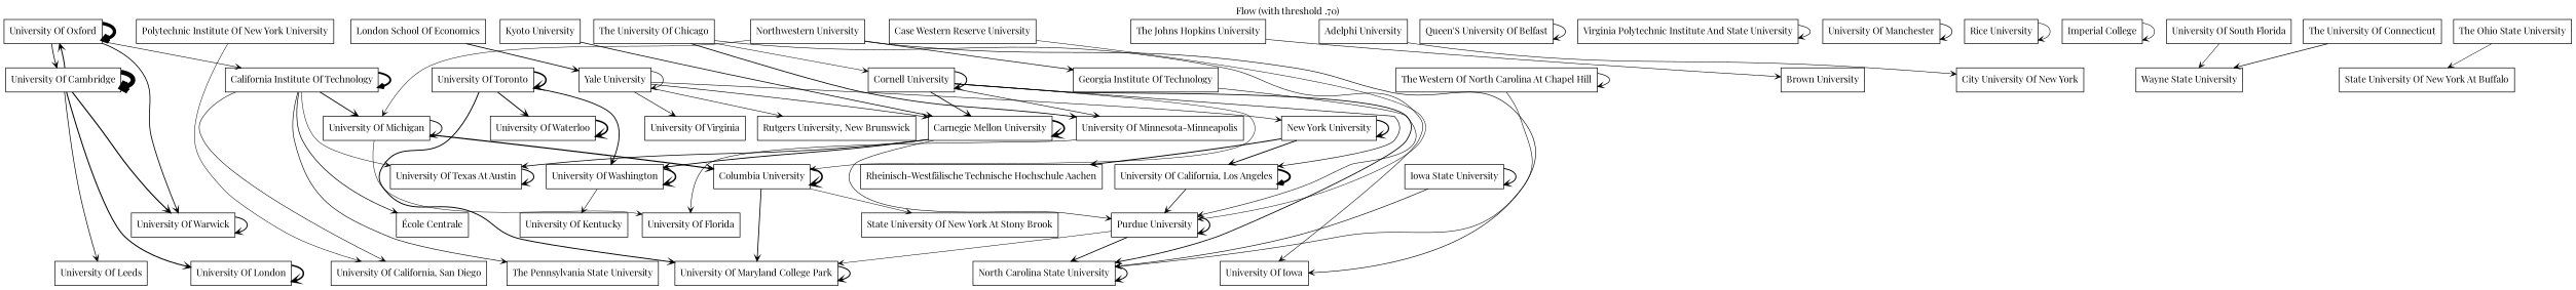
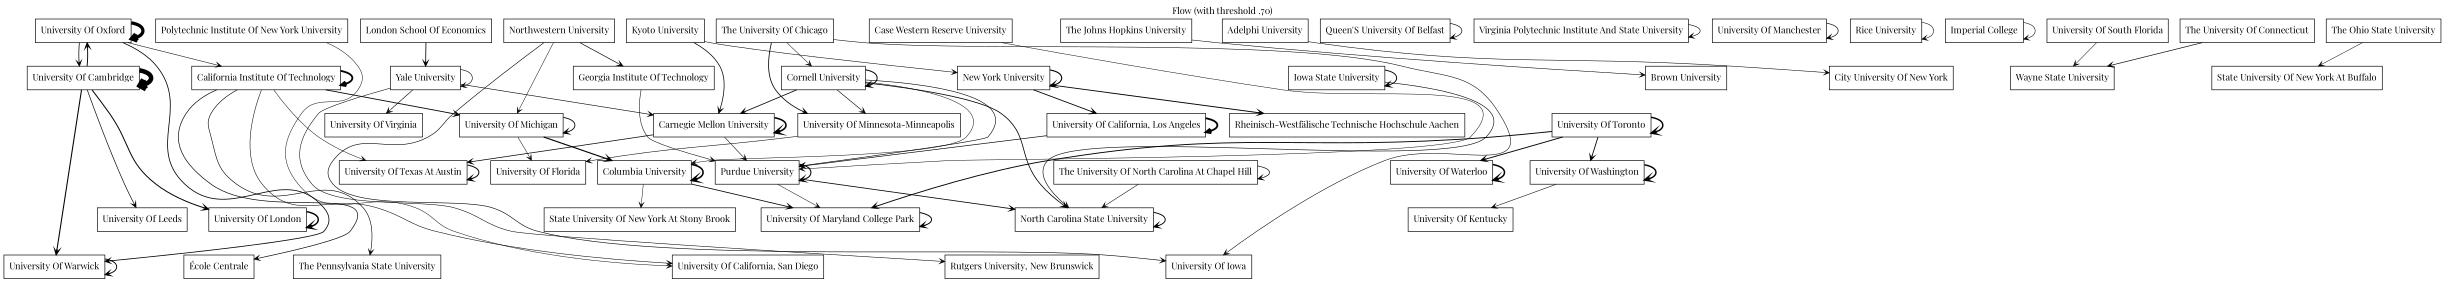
  digraph {
    fontname="Playfair Display"
    label="Flow (with threshold .70)"
    labelloc=t
    node [fontname="Playfair Display" shape=rectangle]
    edge [arrowhead=vee arrowsize=0.8 fontname="Playfair Display" penwidth=.8 weight=0.1]
    "Iowa State University"
    "North Carolina State University"
    "The University Of Chicago"
    "University Of Minnesota-Minneapolis"
    "Cornell University"
    "University Of Iowa"
    "University Of Florida"
    "Purdue University"
    "Columbia University"
    "Carnegie Mellon University"
    "University Of Maryland College Park"
    "State University Of New York At Stony Brook"
    "University Of Texas At Austin"
    "University Of Washington"
    "University Of London"
    "University Of Michigan"
    "Yale University"
    "Rutgers University, New Brunswick"
    "University Of Virginia"
    "New York University"
    "University Of California, Los Angeles"
    "Rheinisch-Westfälische Technische Hochschule Aachen"
    "California Institute Of Technology"
    "University Of California, San Diego"
    "The Pennsylvania State University"
    "École Centrale"
    "University Of Cambridge"
    "University Of Oxford"
    "University Of Warwick"
    "University Of Leeds"
    "The Johns Hopkins University"
    "Brown University"
    "Adelphi University"
    "City University Of New York"
    "University Of Kentucky"
    "Northwestern University"
    "Georgia Institute Of Technology"
-   "The University Of North Carolina At Chapel Hill" [label="The Western Of North Carolina At Chapel Hill"]
+   "The University Of North Carolina At Chapel Hill"
    "Queen'S University Of Belfast"
    "University Of Toronto"
    "University Of Waterloo"
    "Virginia Polytechnic Institute And State University"
    "University Of Manchester"
    "Rice University"
    "Kyoto University"
    "London School Of Economics"
    "Case Western Reserve University"
    "Imperial College"
    "University Of South Florida"
    "Wayne State University"
    "The Ohio State University"
    "State University Of New York At Buffalo"
    "The University Of Connecticut"
    "Polytechnic Institute Of New York University"
    "Iowa State University" -> "Iowa State University" [penwidth=1.4]
    "Iowa State University" -> "North Carolina State University" [penwidth=.9]
    "North Carolina State University" -> "North Carolina State University" [penwidth=1.4]
    "The University Of Chicago" -> "University Of Minnesota-Minneapolis" [penwidth=1.2]
    "The University Of Chicago" -> "Cornell University" [penwidth=.7]
    "The University Of Chicago" -> "University Of Iowa"
    "University Of Minnesota-Minneapolis" -> "University Of Florida"
    "Cornell University" -> "North Carolina State University" [penwidth=1.2]
    "Cornell University" -> "University Of Minnesota-Minneapolis" [penwidth=.9]
    "Cornell University" -> "Cornell University" [penwidth=1.5]
-   "Cornell University" -> "University Of California, Los Angeles" [penwidth=.9]
+   "Cornell University" -> "Purdue University" [penwidth=.9]
    "Cornell University" -> "Columbia University" [penwidth=.7]
    "Cornell University" -> "Carnegie Mellon University" [penwidth=1.2]
    "Purdue University" -> "North Carolina State University" [penwidth=1.2]
    "Purdue University" -> "Purdue University" [penwidth=1.6]
    "Purdue University" -> "University Of Maryland College Park" [penwidth=.7]
    "Columbia University" -> "Columbia University" [penwidth=2.4]
    "Columbia University" -> "University Of Maryland College Park" [penwidth=1.2]
    "Columbia University" -> "State University Of New York At Stony Brook" [penwidth=.7]
    "Carnegie Mellon University" -> "Purdue University"
    "Carnegie Mellon University" -> "Carnegie Mellon University" [penwidth=2.4]
    "Carnegie Mellon University" -> "University Of Texas At Austin" [penwidth=1.1]
-   "Carnegie Mellon University" -> "University Of Washington" [penwidth=1.3]
    "University Of Maryland College Park" -> "University Of Maryland College Park" [penwidth=1.5]
    "University Of Texas At Austin" -> "University Of Texas At Austin" [penwidth=1.5]
    "University Of Washington" -> "University Of Washington" [penwidth=2.2]
    "University Of Washington" -> "University Of Kentucky"
    "University Of London" -> "University Of London" [penwidth=2.2]
    "University Of Michigan" -> "University Of Florida" [penwidth=.7]
    "University Of Michigan" -> "Columbia University" [penwidth=1.7]
    "University Of Michigan" -> "University Of Michigan" [penwidth=1.3]
    "Yale University" -> "Carnegie Mellon University" [penwidth=.9]
    "Yale University" -> "Yale University" [penwidth=.9]
    "Yale University" -> "Rutgers University, New Brunswick"
    "Yale University" -> "University Of Virginia" [penwidth=.9]
-   "Yale University" -> "New York University"
+   "Kyoto University" -> "New York University"
    "New York University" -> "New York University" [penwidth=1.7]
    "New York University" -> "University Of California, Los Angeles" [penwidth=1.3]
    "New York University" -> "Rheinisch-Westfälische Technische Hochschule Aachen" [penwidth=1.4]
    "University Of California, Los Angeles" -> "Purdue University" [penwidth=1.0]
    "University Of California, Los Angeles" -> "University Of California, Los Angeles" [penwidth=2.8]
    "California Institute Of Technology" -> "University Of Texas At Austin" [penwidth=.7]
    "California Institute Of Technology" -> "University Of Michigan" [penwidth=1.3]
    "California Institute Of Technology" -> "California Institute Of Technology" [penwidth=2.8]
    "California Institute Of Technology" -> "University Of California, San Diego"
    "California Institute Of Technology" -> "The Pennsylvania State University" [penwidth=.9]
    "California Institute Of Technology" -> "École Centrale" [penwidth=1.0]
    "University Of Cambridge" -> "University Of London" [penwidth=1.5]
    "University Of Cambridge" -> "University Of Cambridge" [penwidth=6.9]
    "University Of Cambridge" -> "University Of Oxford" [penwidth=1.4]
    "University Of Cambridge" -> "University Of Warwick" [penwidth=1.6]
    "University Of Cambridge" -> "University Of Leeds" [penwidth=1.0]
    "University Of Oxford" -> "California Institute Of Technology"
    "University Of Oxford" -> "University Of Cambridge" [penwidth=1.1]
    "University Of Oxford" -> "University Of Oxford" [penwidth=5.0]
    "University Of Oxford" -> "University Of Warwick" [penwidth=1.2]
    "University Of Warwick" -> "University Of Warwick" [penwidth=1.4]
    "The Johns Hopkins University" -> "Brown University"
    "Adelphi University" -> "City University Of New York"
    "Northwestern University" -> "University Of Iowa" [penwidth=.9]
    "Northwestern University" -> "University Of Michigan" [penwidth=.7]
    "Northwestern University" -> "Georgia Institute Of Technology" [penwidth=1.0]
    "Georgia Institute Of Technology" -> "Purdue University"
    "The University Of North Carolina At Chapel Hill" -> "North Carolina State University"
    "The University Of North Carolina At Chapel Hill" -> "The University Of North Carolina At Chapel Hill" [penwidth=1.0]
    "Queen'S University Of Belfast" -> "Queen'S University Of Belfast" [penwidth=1.0]
    "University Of Toronto" -> "University Of Maryland College Park" [penwidth=1.4]
    "University Of Toronto" -> "University Of Washington" [penwidth=1.3]
    "University Of Toronto" -> "University Of Toronto" [penwidth=2.2]
    "University Of Toronto" -> "University Of Waterloo" [penwidth=1.4]
    "University Of Waterloo" -> "University Of Waterloo" [penwidth=2.3]
    "Virginia Polytechnic Institute And State University" -> "Virginia Polytechnic Institute And State University" [penwidth=.9]
    "University Of Manchester" -> "University Of Manchester" [penwidth=1.0]
    "Rice University" -> "Rice University"
    "Kyoto University" -> "Carnegie Mellon University" [penwidth=1.1]
    "London School Of Economics" -> "Yale University" [penwidth=1.2]
    "Case Western Reserve University" -> "Purdue University" [penwidth=.7]
    "Imperial College" -> "Imperial College"
    "University Of South Florida" -> "Wayne State University" [penwidth=.7]
    "The Ohio State University" -> "State University Of New York At Buffalo" [penwidth=.7]
    "The University Of Connecticut" -> "Wayne State University" [penwidth=1.0]
    "Polytechnic Institute Of New York University" -> "University Of California, San Diego" [penwidth=.7]
  }
